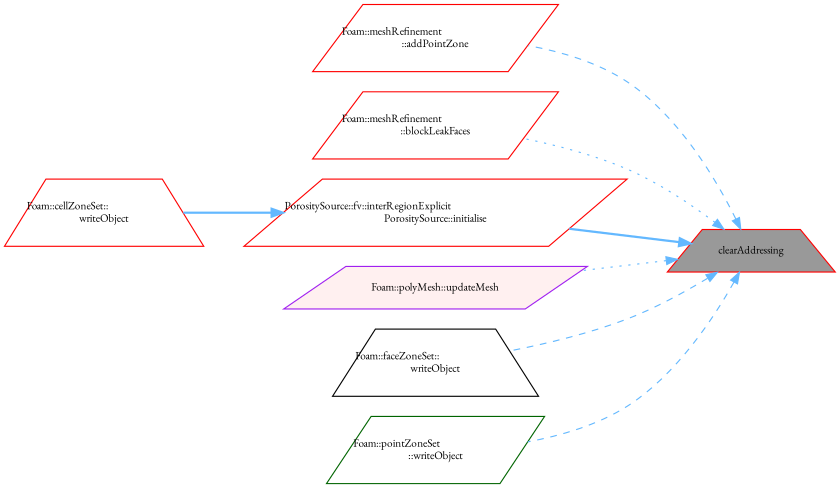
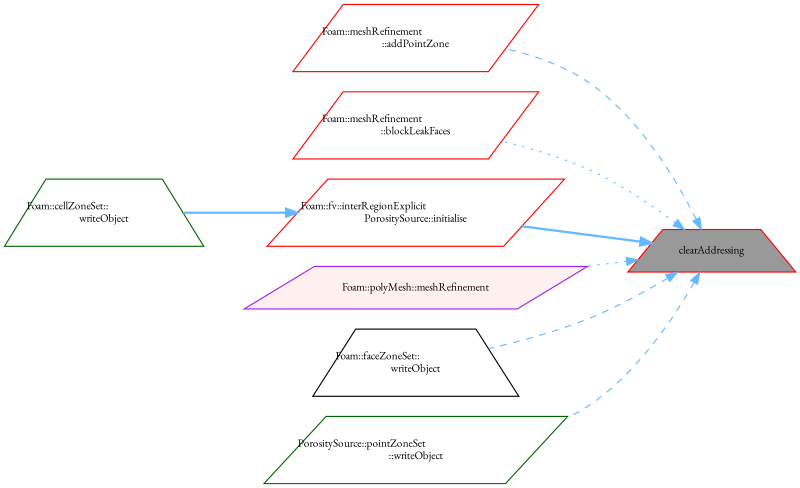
  digraph {
    fontname="EB Garamond"
    rankdir=RL
    node [color=red fillcolor=white fontname="EB Garamond" fontsize=10 shape=parallelogram style=filled]
    edge [color=steelblue1 dir=back fontname="EB Garamond" fontsize=10 labelfontname=Helvetica labelfontsize=10 style=dashed]
    n1 [fillcolor=grey60 fontcolor=black height=0.2 label=clearAddressing shape=trapezium width=0.4]
    n2 [height=0.2 label="Foam::meshRefinement\l::addPointZone" width=0.4]
    n3 [height=0.2 label="Foam::meshRefinement\l::blockLeakFaces" width=0.4]
-   n4 [height=0.2 label="PorositySource::fv::interRegionExplicit\lPorositySource::initialise" width=0.4]
-   n5 [color=purple fillcolor="#FFF0F0" height=0.2 label="Foam::polyMesh::updateMesh" width=0.4]
+   n4 [height=0.2 label="Foam::fv::interRegionExplicit\lPorositySource::initialise" width=0.4]
+   n5 [color=purple fillcolor="#FFF0F0" height=0.2 label="Foam::polyMesh::meshRefinement" width=0.4]
    n6 [color=black height=0.2 label="Foam::faceZoneSet::\lwriteObject" shape=trapezium width=0.4]
-   n7 [color=darkgreen height=0.2 label="Foam::pointZoneSet\l::writeObject" width=0.4]
-   n8 [height=0.2 label="Foam::cellZoneSet::\lwriteObject" shape=trapezium width=0.4]
+   n7 [color=darkgreen height=0.2 label="PorositySource::pointZoneSet\l::writeObject" width=0.4]
+   n8 [color=darkgreen height=0.2 label="Foam::cellZoneSet::\lwriteObject" shape=trapezium width=0.4]
    n1 -> n2
    n1 -> n3 [style=dotted]
    n1 -> n4 [style=bold]
    n1 -> n5 [style=dotted]
    n1 -> n6
    n1 -> n7
    n4 -> n8 [style=bold]
  }
